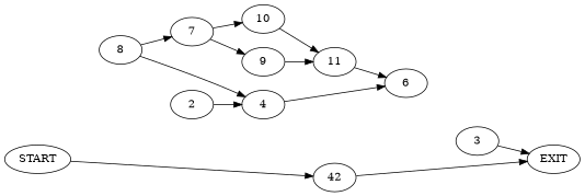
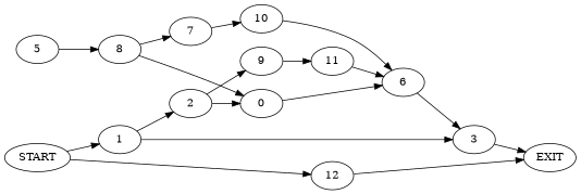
  digraph {
    rankdir=LR
    n1 [label=START]
-   12 [label=42]
+   1
+   12
    2
    3
    n6 [label=EXIT]
-   4
+   4 [label=0]
    6
+   5
    8
    7
    9
    10
    11
+   n1 -> 1
    n1 -> 12
+   1 -> 2
+   1 -> 3
    12 -> n6
    2 -> 4
    3 -> n6
    4 -> 6
+   6 -> 3
+   5 -> 8
    8 -> 4
    8 -> 7
-   7 -> 9
+   2 -> 9
    7 -> 10
    9 -> 11
-   10 -> 11
+   10 -> 6
    11 -> 6
  }
